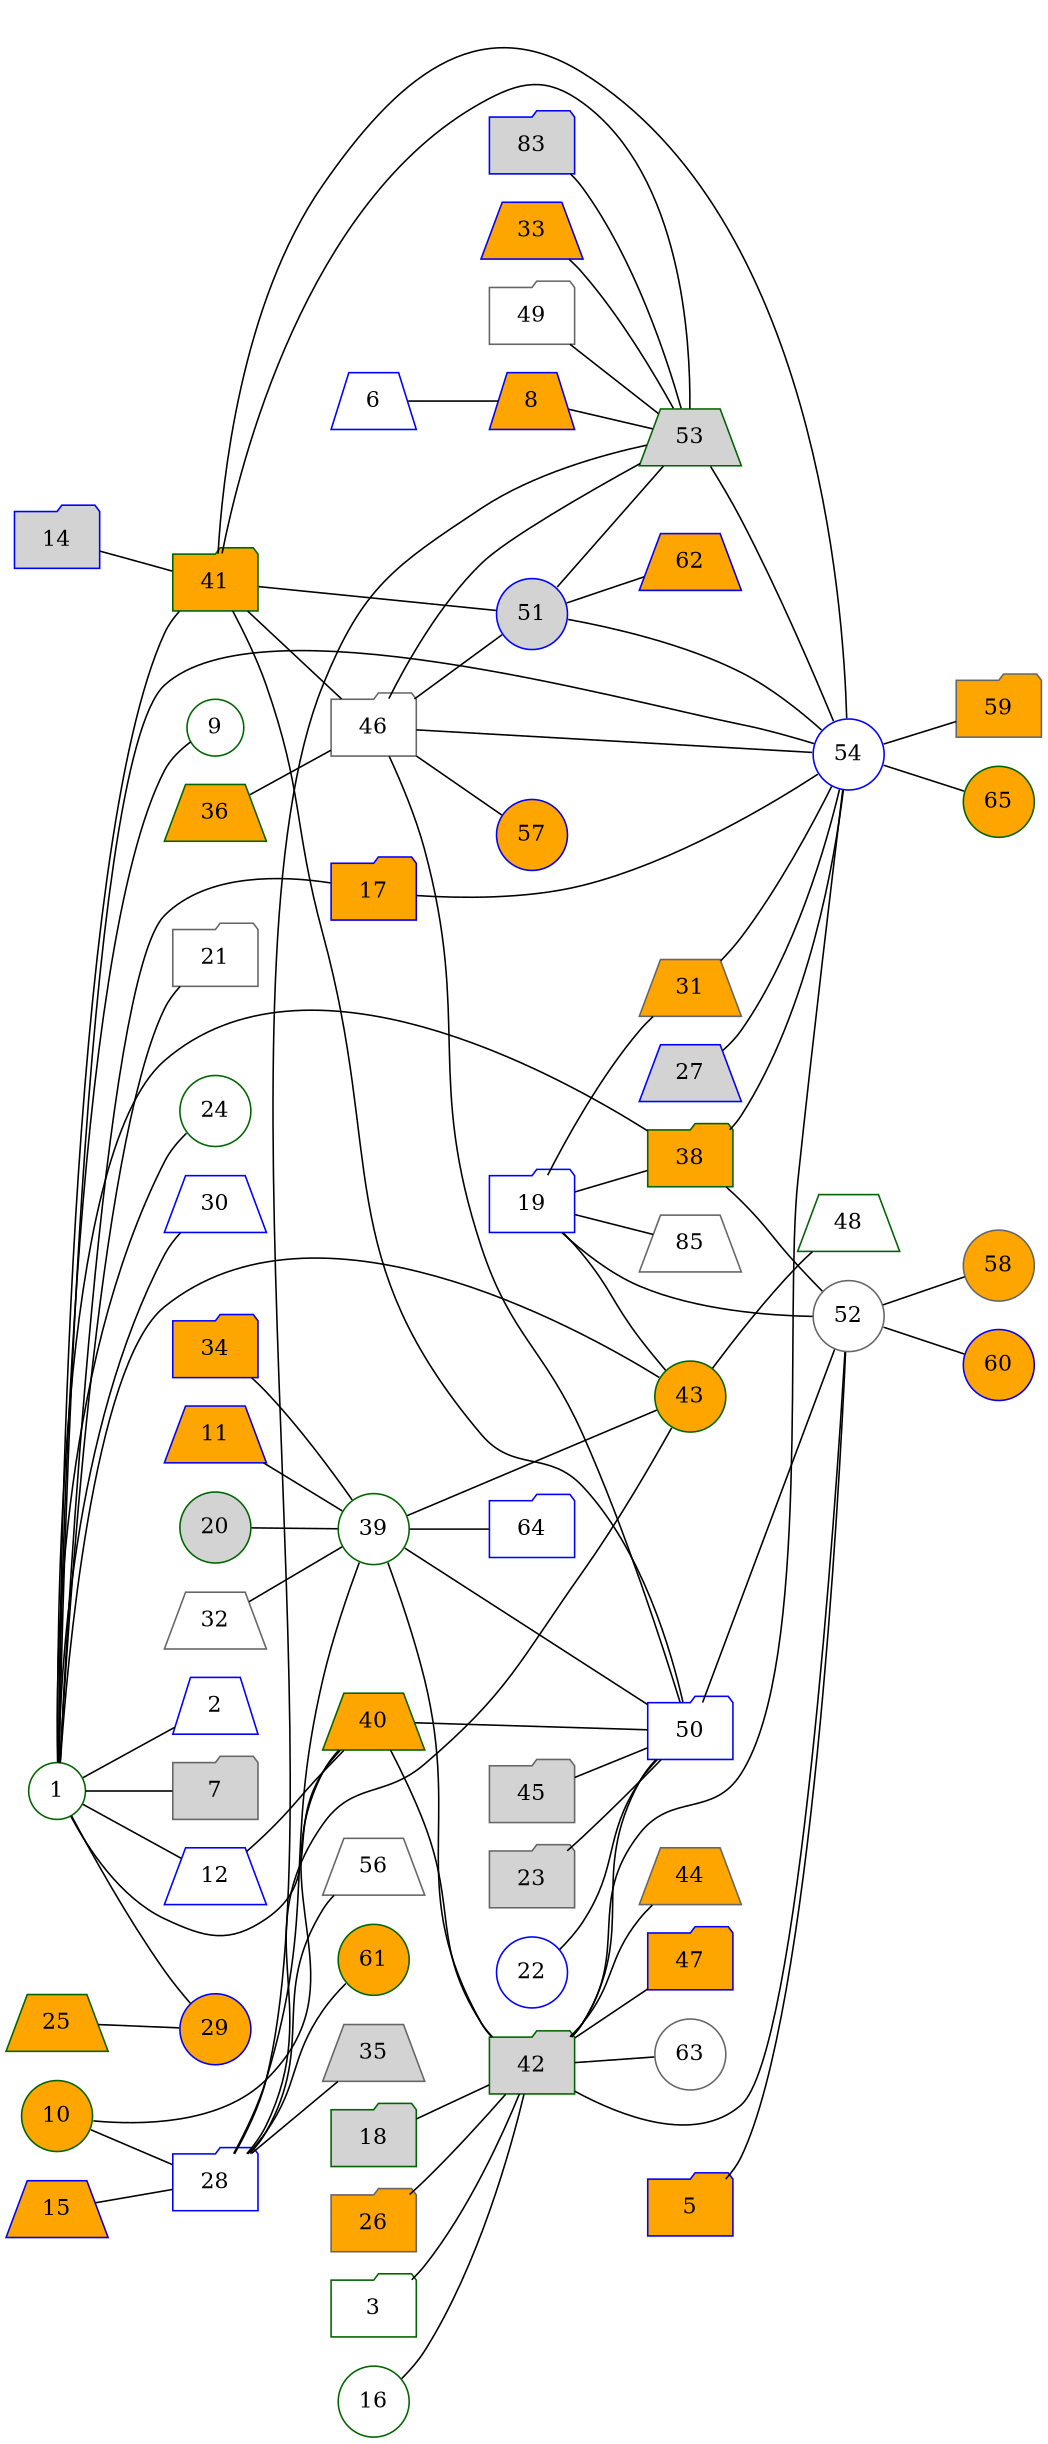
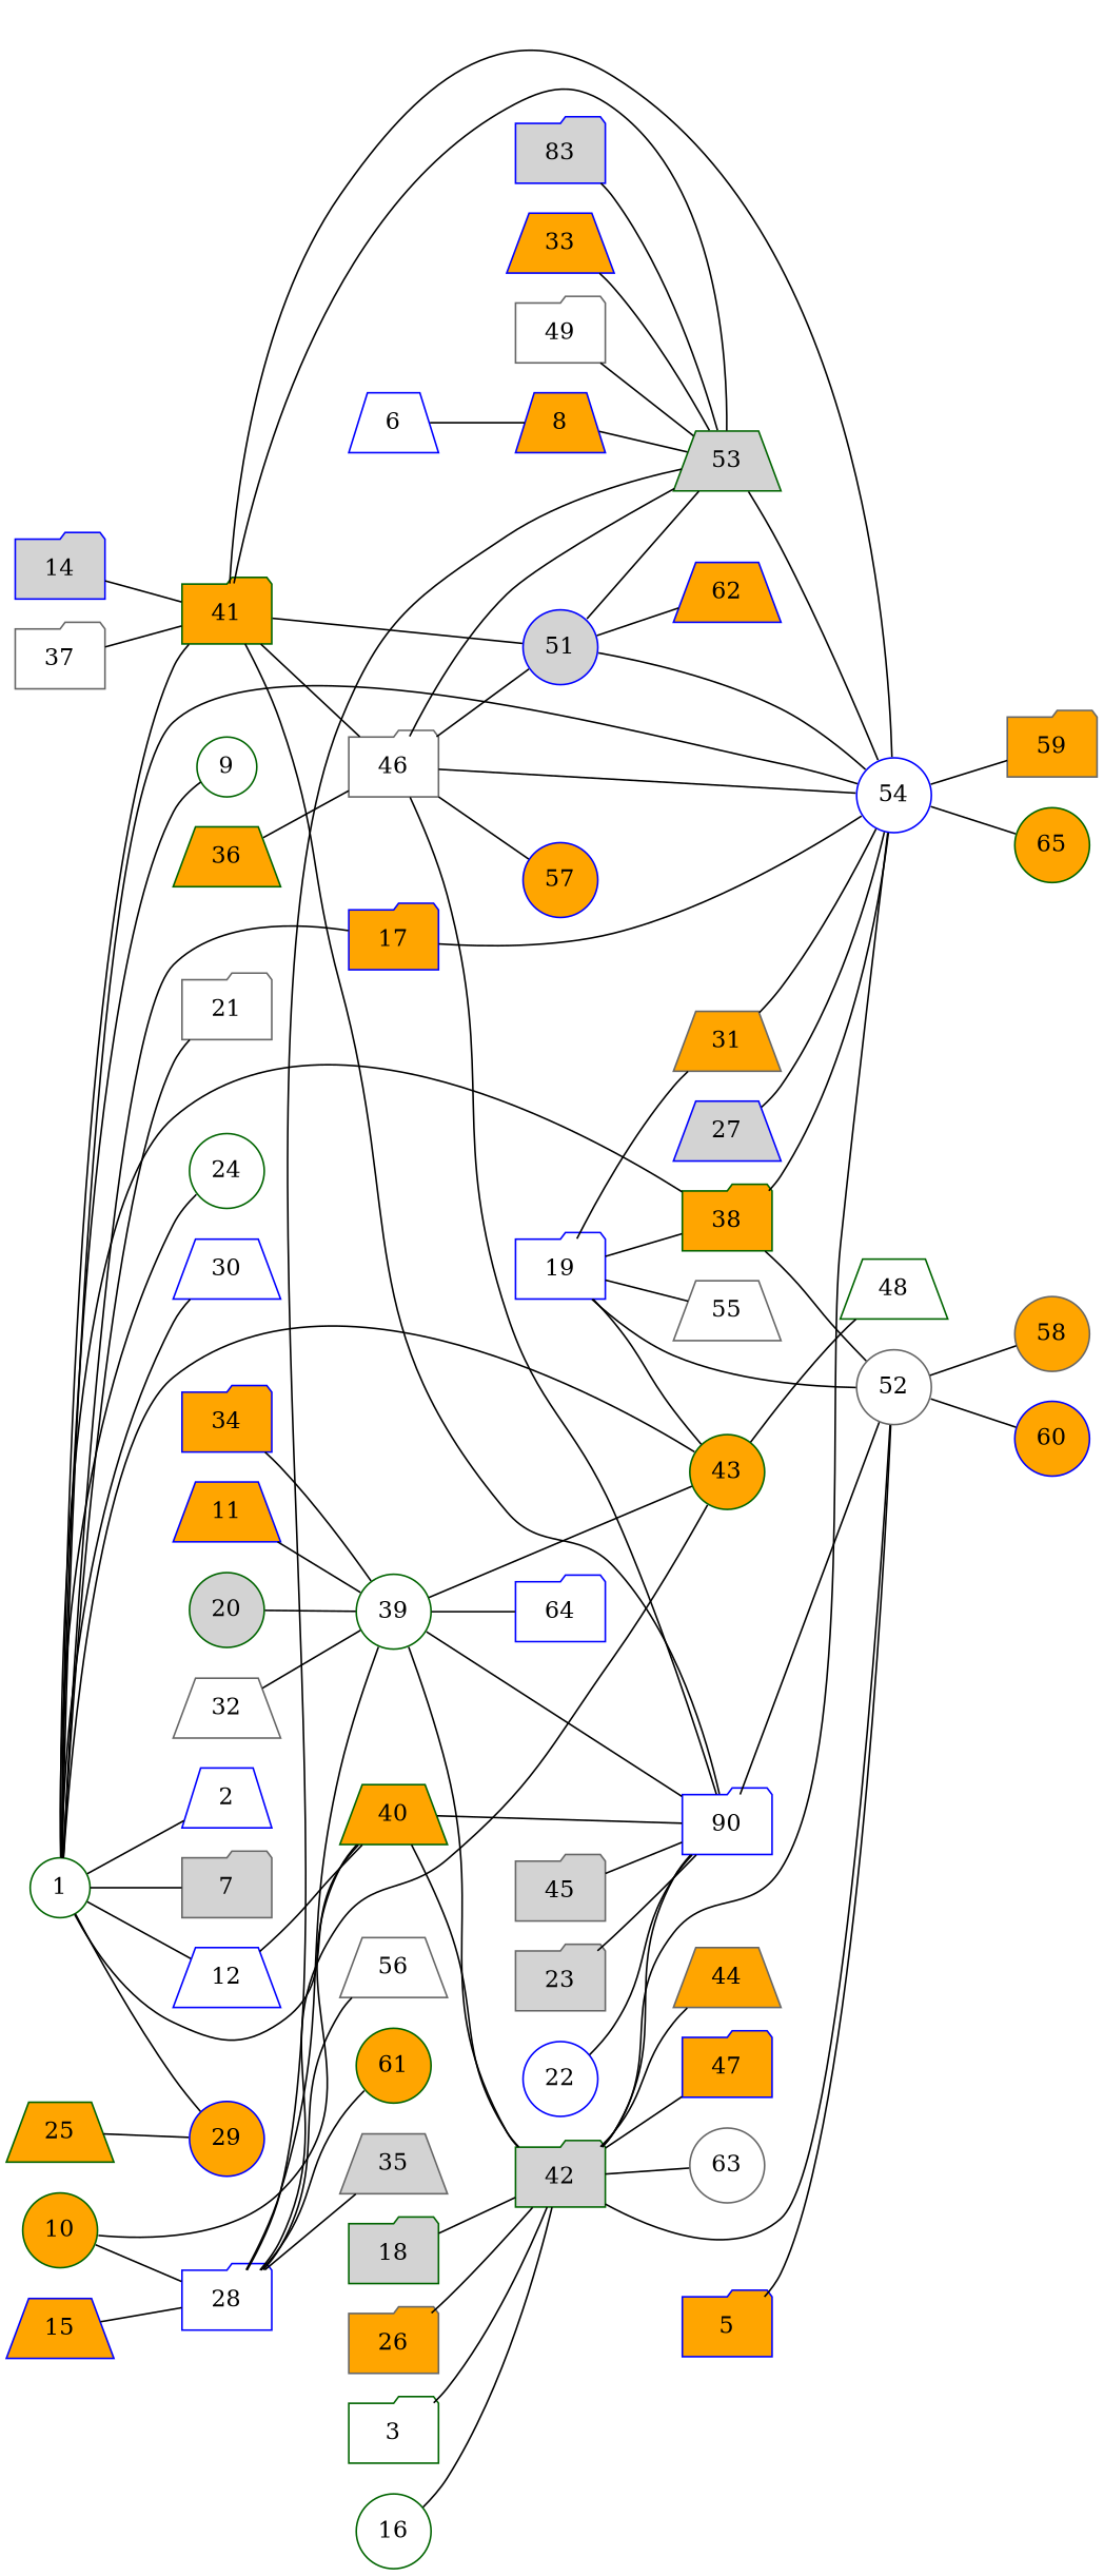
  graph {
    rankdir=LR
    node [color=blue fillcolor=white shape=folder style=filled]
    edge [weight=1.0]
    1 [color=darkgreen shape=circle]
    2 [shape=trapezium]
    7 [color=gray40 fillcolor=lightgrey]
    9 [color=darkgreen shape=circle]
    12 [shape=trapezium]
    17 [fillcolor=orange]
    21 [color=gray40]
    24 [color=darkgreen shape=circle]
    29 [fillcolor=orange shape=circle]
    30 [shape=trapezium]
    38 [color=darkgreen fillcolor=orange]
    40 [color=darkgreen fillcolor=orange shape=trapezium]
    41 [color=darkgreen fillcolor=orange]
    43 [color=darkgreen fillcolor=orange shape=circle]
    54 [shape=circle]
    52 [color=gray40 shape=circle]
    42 [color=darkgreen fillcolor=lightgrey]
-   50
+   50 [label=90]
    53 [color=darkgreen fillcolor=lightgrey shape=trapezium]
    46 [color=gray40]
    51 [fillcolor=lightgrey shape=circle]
    48 [color=darkgreen shape=trapezium]
    59 [color=gray40 fillcolor=orange]
    65 [color=darkgreen fillcolor=orange shape=circle]
    3 [color=darkgreen]
    44 [color=gray40 fillcolor=orange shape=trapezium]
    47 [fillcolor=orange]
    63 [color=gray40 shape=circle]
    5 [fillcolor=orange]
    58 [color=gray40 fillcolor=orange shape=circle]
    60 [fillcolor=orange shape=circle]
    6 [shape=trapezium]
    8 [fillcolor=orange shape=trapezium]
    10 [color=darkgreen fillcolor=orange shape=circle]
    28
    39 [color=darkgreen shape=circle]
    35 [color=gray40 fillcolor=lightgrey shape=trapezium]
    56 [color=gray40 shape=trapezium]
    61 [color=darkgreen fillcolor=orange shape=circle]
    11 [fillcolor=orange shape=trapezium]
    64
    n42 [fillcolor=lightgrey label=83]
    14 [fillcolor=lightgrey]
    15 [fillcolor=orange shape=trapezium]
    16 [color=darkgreen shape=circle]
    18 [color=darkgreen fillcolor=lightgrey]
    19
    31 [color=gray40 fillcolor=orange shape=trapezium]
-   55 [color=gray40 shape=trapezium label=85]
+   55 [color=gray40 shape=trapezium]
    20 [color=darkgreen fillcolor=lightgrey shape=circle]
    22 [shape=circle]
    23 [color=gray40 fillcolor=lightgrey]
    25 [color=darkgreen fillcolor=orange shape=trapezium]
    26 [color=gray40 fillcolor=orange]
    27 [fillcolor=lightgrey shape=trapezium]
    32 [color=gray40 shape=trapezium]
    33 [fillcolor=orange shape=trapezium]
    34 [fillcolor=orange]
    36 [color=darkgreen fillcolor=orange shape=trapezium]
    57 [fillcolor=orange shape=circle]
+   37 [color=gray40]
    62 [fillcolor=orange shape=trapezium]
    45 [color=gray40 fillcolor=lightgrey]
    49 [color=gray40]
    1 -- 2
    1 -- 7
    1 -- 9
    1 -- 12
    1 -- 17
    1 -- 21
    1 -- 24
    1 -- 29 [weight=8.0]
    1 -- 30
    1 -- 38 [weight=2.0]
    1 -- 40 [weight=2.0]
    1 -- 41
    1 -- 43
    1 -- 54
    12 -- 40
    17 -- 54
    38 -- 54
    38 -- 52 [weight=6.0]
    40 -- 42 [weight=2.0]
    40 -- 50 [weight=3.0]
    41 -- 54
    41 -- 50
    41 -- 53
    41 -- 46 [weight=2.0]
    41 -- 51
    43 -- 48
    54 -- 59
    54 -- 65
    52 -- 58
    52 -- 60
    42 -- 54
    42 -- 52 [weight=2.0]
    42 -- 50 [weight=6.0]
    42 -- 44
    42 -- 47
    42 -- 63
    50 -- 52
    53 -- 54
    46 -- 54 [weight=2.0]
    46 -- 50
    46 -- 53 [weight=2.0]
    46 -- 51 [weight=2.0]
    46 -- 57
    51 -- 54
    51 -- 53
    51 -- 62
    3 -- 42
    5 -- 52
    6 -- 8
    8 -- 53
    10 -- 40
    10 -- 28
    28 -- 43
    28 -- 53
    28 -- 39 [weight=4.0]
    28 -- 35
    28 -- 56
    28 -- 61
    39 -- 43 [weight=4.0]
    39 -- 42
    39 -- 50
    39 -- 64
    11 -- 39
    n42 -- 53
    14 -- 41
    15 -- 28
    16 -- 42
    18 -- 42
    19 -- 38 [weight=2.0]
    19 -- 43
    19 -- 52 [weight=3.0]
    19 -- 31
    19 -- 55
    31 -- 54
    20 -- 39
    22 -- 50
    23 -- 50
    25 -- 29
    26 -- 42
    27 -- 54
    32 -- 39
    33 -- 53
    34 -- 39
    36 -- 46
+   37 -- 41
    45 -- 50
    49 -- 53
  }
